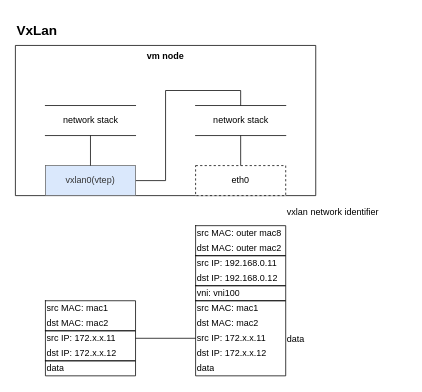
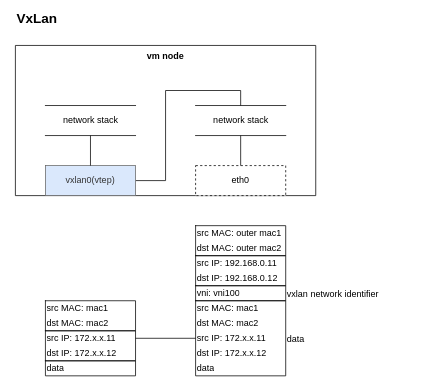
  <mxCell id="0" />
  <mxCell id="1" parent="0" />
  <mxCell id="2" value="" style="shape=table;html=1;whiteSpace=wrap;startSize=0;container=1;collapsible=0;childLayout=tableLayout;columnLines=0;rowLines=0;fontSize=16;strokeColor=default;fontColor=default;fillColor=none;align=left;" vertex="1" parent="1"><mxGeometry x="60" y="440" width="120" height="40" as="geometry" /></mxCell>
  <mxCell id="3" value="" style="shape=tableRow;horizontal=0;startSize=0;swimlaneHead=0;swimlaneBody=0;top=0;left=0;bottom=0;right=0;collapsible=0;dropTarget=0;fillColor=none;points=[[0,0.5],[1,0.5]];portConstraint=eastwest;fontSize=16;strokeColor=inherit;fontColor=default;align=left;" vertex="1" parent="2"><mxGeometry width="120" height="20" as="geometry" /></mxCell>
  <mxCell id="4" value="src IP: 172.x.x.11" style="shape=partialRectangle;html=1;whiteSpace=wrap;connectable=0;fillColor=none;top=0;left=0;bottom=0;right=0;overflow=hidden;fontSize=12;strokeColor=inherit;fontColor=default;align=left;" vertex="1" parent="3"><mxGeometry width="120" height="20" as="geometry"><mxRectangle width="120" height="20" as="alternateBounds" /></mxGeometry></mxCell>
  <mxCell id="5" style="shape=tableRow;horizontal=0;startSize=0;swimlaneHead=0;swimlaneBody=0;top=0;left=0;bottom=0;right=0;collapsible=0;dropTarget=0;fillColor=none;points=[[0,0.5],[1,0.5]];portConstraint=eastwest;fontSize=16;strokeColor=inherit;fontColor=default;align=left;" vertex="1" parent="2"><mxGeometry y="20" width="120" height="20" as="geometry" /></mxCell>
  <mxCell id="6" value="dst&amp;nbsp;IP: 172.x.x.12" style="shape=partialRectangle;html=1;whiteSpace=wrap;connectable=0;fillColor=none;top=0;left=0;bottom=0;right=0;overflow=hidden;fontSize=12;strokeColor=inherit;fontColor=default;align=left;" vertex="1" parent="5"><mxGeometry width="120" height="20" as="geometry"><mxRectangle width="120" height="20" as="alternateBounds" /></mxGeometry></mxCell>
  <mxCell id="7" value="" style="shape=table;html=1;whiteSpace=wrap;startSize=0;container=1;collapsible=0;childLayout=tableLayout;columnLines=0;rowLines=0;fontSize=16;strokeColor=default;fontColor=default;fillColor=none;align=left;" vertex="1" parent="1"><mxGeometry x="60" y="480" width="120" height="20" as="geometry" /></mxCell>
  <mxCell id="8" value="" style="shape=tableRow;horizontal=0;startSize=0;swimlaneHead=0;swimlaneBody=0;top=0;left=0;bottom=0;right=0;collapsible=0;dropTarget=0;fillColor=none;points=[[0,0.5],[1,0.5]];portConstraint=eastwest;fontSize=16;strokeColor=inherit;fontColor=default;align=left;" vertex="1" parent="7"><mxGeometry width="120" height="20" as="geometry" /></mxCell>
  <mxCell id="9" value="data" style="shape=partialRectangle;html=1;whiteSpace=wrap;connectable=0;fillColor=none;top=0;left=0;bottom=0;right=0;overflow=hidden;fontSize=12;strokeColor=inherit;fontColor=default;align=left;" vertex="1" parent="8"><mxGeometry width="120" height="20" as="geometry"><mxRectangle width="120" height="20" as="alternateBounds" /></mxGeometry></mxCell>
- <mxCell id="10" value="&lt;span style=&quot;font-size: 18px;&quot;&gt;&lt;b&gt;VxLan&lt;/b&gt;&lt;/span&gt;" style="text;html=1;strokeColor=none;fillColor=none;align=left;verticalAlign=middle;whiteSpace=wrap;rounded=0;fontSize=12;fontColor=default;" vertex="1" parent="1"><mxGeometry width="80" height="40" as="geometry" x="20" y="20" /></mxCell>
+ <mxCell id="10" value="&lt;span style=&quot;font-size: 18px;&quot;&gt;&lt;b&gt;VxLan&lt;/b&gt;&lt;/span&gt;" style="text;html=1;strokeColor=none;fillColor=none;align=left;verticalAlign=middle;whiteSpace=wrap;rounded=0;fontSize=12;fontColor=default;" vertex="1" parent="1"><mxGeometry x="20" y="5" width="80" height="40" as="geometry" /></mxCell>
  <mxCell id="11" value="" style="shape=table;html=1;whiteSpace=wrap;startSize=0;container=1;collapsible=0;childLayout=tableLayout;columnLines=0;rowLines=0;fontSize=16;strokeColor=default;fontColor=default;fillColor=none;align=left;" vertex="1" parent="1"><mxGeometry x="260" y="340" width="120" height="40" as="geometry" /></mxCell>
  <mxCell id="12" value="" style="shape=tableRow;horizontal=0;startSize=0;swimlaneHead=0;swimlaneBody=0;top=0;left=0;bottom=0;right=0;collapsible=0;dropTarget=0;fillColor=none;points=[[0,0.5],[1,0.5]];portConstraint=eastwest;fontSize=16;strokeColor=inherit;fontColor=default;align=left;" vertex="1" parent="11"><mxGeometry width="120" height="20" as="geometry" /></mxCell>
  <mxCell id="13" value="src IP: 192.168.0.11" style="shape=partialRectangle;html=1;whiteSpace=wrap;connectable=0;fillColor=none;top=0;left=0;bottom=0;right=0;overflow=hidden;fontSize=12;strokeColor=inherit;fontColor=default;align=left;" vertex="1" parent="12"><mxGeometry width="120" height="20" as="geometry"><mxRectangle width="120" height="20" as="alternateBounds" /></mxGeometry></mxCell>
  <mxCell id="14" style="shape=tableRow;horizontal=0;startSize=0;swimlaneHead=0;swimlaneBody=0;top=0;left=0;bottom=0;right=0;collapsible=0;dropTarget=0;fillColor=none;points=[[0,0.5],[1,0.5]];portConstraint=eastwest;fontSize=16;strokeColor=inherit;fontColor=default;align=left;" vertex="1" parent="11"><mxGeometry y="20" width="120" height="20" as="geometry" /></mxCell>
  <mxCell id="15" value="dst IP: 192.168.0.12" style="shape=partialRectangle;html=1;whiteSpace=wrap;connectable=0;fillColor=none;top=0;left=0;bottom=0;right=0;overflow=hidden;fontSize=12;strokeColor=inherit;fontColor=default;align=left;" vertex="1" parent="14"><mxGeometry width="120" height="20" as="geometry"><mxRectangle width="120" height="20" as="alternateBounds" /></mxGeometry></mxCell>
  <mxCell id="16" value="" style="shape=table;html=1;whiteSpace=wrap;startSize=0;container=1;collapsible=0;childLayout=tableLayout;columnLines=0;rowLines=0;fontSize=16;strokeColor=default;fontColor=default;fillColor=none;align=left;" vertex="1" parent="1"><mxGeometry x="60" y="400" width="120" height="40" as="geometry" /></mxCell>
  <mxCell id="17" value="" style="shape=tableRow;horizontal=0;startSize=0;swimlaneHead=0;swimlaneBody=0;top=0;left=0;bottom=0;right=0;collapsible=0;dropTarget=0;fillColor=none;points=[[0,0.5],[1,0.5]];portConstraint=eastwest;fontSize=16;strokeColor=inherit;fontColor=default;align=left;" vertex="1" parent="16"><mxGeometry width="120" height="20" as="geometry" /></mxCell>
  <mxCell id="18" value="src MAC: mac1" style="shape=partialRectangle;html=1;whiteSpace=wrap;connectable=0;fillColor=none;top=0;left=0;bottom=0;right=0;overflow=hidden;fontSize=12;strokeColor=inherit;fontColor=default;align=left;" vertex="1" parent="17"><mxGeometry width="120" height="20" as="geometry"><mxRectangle width="120" height="20" as="alternateBounds" /></mxGeometry></mxCell>
  <mxCell id="19" style="shape=tableRow;horizontal=0;startSize=0;swimlaneHead=0;swimlaneBody=0;top=0;left=0;bottom=0;right=0;collapsible=0;dropTarget=0;fillColor=none;points=[[0,0.5],[1,0.5]];portConstraint=eastwest;fontSize=16;strokeColor=inherit;fontColor=default;align=left;" vertex="1" parent="16"><mxGeometry y="20" width="120" height="20" as="geometry" /></mxCell>
  <mxCell id="20" value="dst MAC: mac2" style="shape=partialRectangle;html=1;whiteSpace=wrap;connectable=0;fillColor=none;top=0;left=0;bottom=0;right=0;overflow=hidden;fontSize=12;strokeColor=inherit;fontColor=default;align=left;" vertex="1" parent="19"><mxGeometry width="120" height="20" as="geometry"><mxRectangle width="120" height="20" as="alternateBounds" /></mxGeometry></mxCell>
  <mxCell id="21" value="" style="shape=table;html=1;whiteSpace=wrap;startSize=0;container=1;collapsible=0;childLayout=tableLayout;columnLines=0;rowLines=0;fontSize=16;strokeColor=default;fontColor=default;fillColor=none;align=left;" vertex="1" parent="1"><mxGeometry x="260" y="400" width="120" height="100" as="geometry" /></mxCell>
  <mxCell id="22" value="" style="shape=tableRow;horizontal=0;startSize=0;swimlaneHead=0;swimlaneBody=0;top=0;left=0;bottom=0;right=0;collapsible=0;dropTarget=0;fillColor=none;points=[[0,0.5],[1,0.5]];portConstraint=eastwest;fontSize=16;strokeColor=inherit;fontColor=default;align=left;" vertex="1" parent="21"><mxGeometry width="120" height="20" as="geometry" /></mxCell>
  <mxCell id="23" value="src MAC: mac1" style="shape=partialRectangle;html=1;whiteSpace=wrap;connectable=0;fillColor=none;top=0;left=0;bottom=0;right=0;overflow=hidden;fontSize=12;strokeColor=inherit;fontColor=default;align=left;" vertex="1" parent="22"><mxGeometry width="120" height="20" as="geometry"><mxRectangle width="120" height="20" as="alternateBounds" /></mxGeometry></mxCell>
  <mxCell id="24" style="shape=tableRow;horizontal=0;startSize=0;swimlaneHead=0;swimlaneBody=0;top=0;left=0;bottom=0;right=0;collapsible=0;dropTarget=0;fillColor=none;points=[[0,0.5],[1,0.5]];portConstraint=eastwest;fontSize=16;strokeColor=inherit;fontColor=default;align=left;" vertex="1" parent="21"><mxGeometry y="20" width="120" height="20" as="geometry" /></mxCell>
  <mxCell id="25" value="dst&amp;nbsp;MAC: mac2" style="shape=partialRectangle;html=1;whiteSpace=wrap;connectable=0;fillColor=none;top=0;left=0;bottom=0;right=0;overflow=hidden;fontSize=12;strokeColor=inherit;fontColor=default;align=left;" vertex="1" parent="24"><mxGeometry width="120" height="20" as="geometry"><mxRectangle width="120" height="20" as="alternateBounds" /></mxGeometry></mxCell>
  <mxCell id="26" style="shape=tableRow;horizontal=0;startSize=0;swimlaneHead=0;swimlaneBody=0;top=0;left=0;bottom=0;right=0;collapsible=0;dropTarget=0;fillColor=none;points=[[0,0.5],[1,0.5]];portConstraint=eastwest;fontSize=16;strokeColor=inherit;fontColor=default;align=left;" vertex="1" parent="21"><mxGeometry y="40" width="120" height="20" as="geometry" /></mxCell>
  <mxCell id="27" value="src IP: 172.x.x.11" style="shape=partialRectangle;html=1;whiteSpace=wrap;connectable=0;fillColor=none;top=0;left=0;bottom=0;right=0;overflow=hidden;fontSize=12;strokeColor=inherit;fontColor=default;align=left;" vertex="1" parent="26"><mxGeometry width="120" height="20" as="geometry"><mxRectangle width="120" height="20" as="alternateBounds" /></mxGeometry></mxCell>
  <mxCell id="28" style="shape=tableRow;horizontal=0;startSize=0;swimlaneHead=0;swimlaneBody=0;top=0;left=0;bottom=0;right=0;collapsible=0;dropTarget=0;fillColor=none;points=[[0,0.5],[1,0.5]];portConstraint=eastwest;fontSize=16;strokeColor=inherit;fontColor=default;align=left;" vertex="1" parent="21"><mxGeometry y="60" width="120" height="20" as="geometry" /></mxCell>
  <mxCell id="29" value="dst&amp;nbsp;IP: 172.x.x.12" style="shape=partialRectangle;html=1;whiteSpace=wrap;connectable=0;fillColor=none;top=0;left=0;bottom=0;right=0;overflow=hidden;fontSize=12;strokeColor=inherit;fontColor=default;align=left;" vertex="1" parent="28"><mxGeometry width="120" height="20" as="geometry"><mxRectangle width="120" height="20" as="alternateBounds" /></mxGeometry></mxCell>
  <mxCell id="30" style="shape=tableRow;horizontal=0;startSize=0;swimlaneHead=0;swimlaneBody=0;top=0;left=0;bottom=0;right=0;collapsible=0;dropTarget=0;fillColor=none;points=[[0,0.5],[1,0.5]];portConstraint=eastwest;fontSize=16;strokeColor=inherit;fontColor=default;align=left;" vertex="1" parent="21"><mxGeometry y="80" width="120" height="20" as="geometry" /></mxCell>
  <mxCell id="31" value="data" style="shape=partialRectangle;html=1;whiteSpace=wrap;connectable=0;fillColor=none;top=0;left=0;bottom=0;right=0;overflow=hidden;fontSize=12;strokeColor=inherit;fontColor=default;align=left;" vertex="1" parent="30"><mxGeometry width="120" height="20" as="geometry"><mxRectangle width="120" height="20" as="alternateBounds" /></mxGeometry></mxCell>
  <mxCell id="32" value="" style="shape=table;html=1;whiteSpace=wrap;startSize=0;container=1;collapsible=0;childLayout=tableLayout;columnLines=0;rowLines=0;fontSize=16;strokeColor=default;fontColor=default;fillColor=none;align=left;" vertex="1" parent="1"><mxGeometry x="260" y="300" width="120" height="40" as="geometry" /></mxCell>
  <mxCell id="33" value="" style="shape=tableRow;horizontal=0;startSize=0;swimlaneHead=0;swimlaneBody=0;top=0;left=0;bottom=0;right=0;collapsible=0;dropTarget=0;fillColor=none;points=[[0,0.5],[1,0.5]];portConstraint=eastwest;fontSize=16;strokeColor=inherit;fontColor=default;align=left;" vertex="1" parent="32"><mxGeometry width="120" height="20" as="geometry" /></mxCell>
- <mxCell id="34" value="src MAC: outer mac8" style="shape=partialRectangle;html=1;whiteSpace=wrap;connectable=0;fillColor=none;top=0;left=0;bottom=0;right=0;overflow=hidden;fontSize=12;strokeColor=inherit;fontColor=default;align=left;" vertex="1" parent="33"><mxGeometry width="120" height="20" as="geometry"><mxRectangle width="120" height="20" as="alternateBounds" /></mxGeometry></mxCell>
+ <mxCell id="34" value="src MAC: outer mac1" style="shape=partialRectangle;html=1;whiteSpace=wrap;connectable=0;fillColor=none;top=0;left=0;bottom=0;right=0;overflow=hidden;fontSize=12;strokeColor=inherit;fontColor=default;align=left;" vertex="1" parent="33"><mxGeometry width="120" height="20" as="geometry"><mxRectangle width="120" height="20" as="alternateBounds" /></mxGeometry></mxCell>
  <mxCell id="35" style="shape=tableRow;horizontal=0;startSize=0;swimlaneHead=0;swimlaneBody=0;top=0;left=0;bottom=0;right=0;collapsible=0;dropTarget=0;fillColor=none;points=[[0,0.5],[1,0.5]];portConstraint=eastwest;fontSize=16;strokeColor=inherit;fontColor=default;align=left;" vertex="1" parent="32"><mxGeometry y="20" width="120" height="20" as="geometry" /></mxCell>
  <mxCell id="36" value="dst&amp;nbsp;MAC: outer mac2" style="shape=partialRectangle;html=1;whiteSpace=wrap;connectable=0;fillColor=none;top=0;left=0;bottom=0;right=0;overflow=hidden;fontSize=12;strokeColor=inherit;fontColor=default;align=left;" vertex="1" parent="35"><mxGeometry width="120" height="20" as="geometry"><mxRectangle width="120" height="20" as="alternateBounds" /></mxGeometry></mxCell>
  <mxCell id="37" value="&lt;font style=&quot;font-size: 12px;&quot;&gt;data&lt;/font&gt;" style="text;html=1;strokeColor=none;fillColor=none;align=left;verticalAlign=middle;whiteSpace=wrap;rounded=0;fontSize=18;fontColor=default;" vertex="1" parent="1"><mxGeometry x="380" y="400" width="40" height="100" as="geometry" /></mxCell>
  <mxCell id="38" style="edgeStyle=orthogonalEdgeStyle;rounded=0;orthogonalLoop=1;jettySize=auto;html=1;exitX=1;exitY=0.5;exitDx=0;exitDy=0;entryX=0;entryY=0.5;entryDx=0;entryDy=0;labelBackgroundColor=default;fontSize=12;fontColor=default;endArrow=none;endFill=0;" edge="1" parent="1" source="3" target="26"><mxGeometry relative="1" as="geometry" /></mxCell>
  <mxCell id="39" value="vm node" style="swimlane;startSize=0;fontColor=default;fillColor=none;verticalAlign=top;" vertex="1" parent="1"><mxGeometry y="60" width="400" height="200" as="geometry" x="20" /></mxCell>
  <mxCell id="40" style="edgeStyle=orthogonalEdgeStyle;rounded=0;orthogonalLoop=1;jettySize=auto;html=1;exitX=1;exitY=0.5;exitDx=0;exitDy=0;entryX=0.5;entryY=1;entryDx=0;entryDy=0;fontSize=12;endArrow=none;endFill=0;" edge="1" parent="39" source="41" target="47"><mxGeometry relative="1" as="geometry" /></mxCell>
  <mxCell id="41" value="vxlan0(vtep)" style="rounded=0;whiteSpace=wrap;html=1;fillColor=#dae8fc;strokeColor=#666666;fontColor=#333333;" vertex="1" parent="39"><mxGeometry x="40" y="160" width="120" height="40" as="geometry" /></mxCell>
  <mxCell id="42" style="edgeStyle=orthogonalEdgeStyle;rounded=0;orthogonalLoop=1;jettySize=auto;html=1;exitX=0.5;exitY=1;exitDx=0;exitDy=0;labelBackgroundColor=none;fontColor=default;" edge="1" parent="39"><mxGeometry relative="1" as="geometry"><mxPoint x="100" y="120" as="sourcePoint" /><mxPoint x="100" y="120" as="targetPoint" /></mxGeometry></mxCell>
  <mxCell id="43" value="eth0" style="rounded=0;whiteSpace=wrap;html=1;dashed=1;" vertex="1" parent="39"><mxGeometry x="240" y="160" width="120" height="40" as="geometry" /></mxCell>
  <mxCell id="44" style="edgeStyle=orthogonalEdgeStyle;rounded=0;orthogonalLoop=1;jettySize=auto;html=1;exitX=0.5;exitY=0;exitDx=0;exitDy=0;fontSize=12;endArrow=none;endFill=0;" edge="1" parent="39" source="45" target="41"><mxGeometry relative="1" as="geometry" /></mxCell>
  <mxCell id="45" value="network stack" style="html=1;dashed=0;whitespace=wrap;shape=partialRectangle;right=0;left=0;direction=west;fontColor=default;fillColor=none;" vertex="1" parent="39"><mxGeometry x="40" y="80" width="120" height="40" as="geometry" /></mxCell>
  <mxCell id="46" style="edgeStyle=orthogonalEdgeStyle;rounded=0;orthogonalLoop=1;jettySize=auto;html=1;entryX=0.5;entryY=0;entryDx=0;entryDy=0;endArrow=none;endFill=0;" edge="1" parent="39" source="47" target="43"><mxGeometry relative="1" as="geometry" /></mxCell>
  <mxCell id="47" value="network stack" style="html=1;dashed=0;whitespace=wrap;shape=partialRectangle;right=0;left=0;direction=west;fontColor=default;fillColor=none;" vertex="1" parent="39"><mxGeometry x="240" y="80" width="120" height="40" as="geometry" /></mxCell>
  <mxCell id="48" value="" style="shape=table;html=1;whiteSpace=wrap;startSize=0;container=1;collapsible=0;childLayout=tableLayout;columnLines=0;rowLines=0;fontSize=16;strokeColor=default;fontColor=default;fillColor=none;align=left;" vertex="1" parent="1"><mxGeometry x="260" y="380" width="120" height="20" as="geometry" /></mxCell>
  <mxCell id="49" value="" style="shape=tableRow;horizontal=0;startSize=0;swimlaneHead=0;swimlaneBody=0;top=0;left=0;bottom=0;right=0;collapsible=0;dropTarget=0;fillColor=none;points=[[0,0.5],[1,0.5]];portConstraint=eastwest;fontSize=16;strokeColor=inherit;fontColor=default;align=left;" vertex="1" parent="48"><mxGeometry width="120" height="20" as="geometry" /></mxCell>
  <mxCell id="50" value="vni: vni100" style="shape=partialRectangle;html=1;whiteSpace=wrap;connectable=0;fillColor=none;top=0;left=0;bottom=0;right=0;overflow=hidden;fontSize=12;strokeColor=inherit;fontColor=default;align=left;" vertex="1" parent="49"><mxGeometry width="120" height="20" as="geometry"><mxRectangle width="120" height="20" as="alternateBounds" /></mxGeometry></mxCell>
- <mxCell id="51" value="&lt;font style=&quot;font-size: 12px;&quot;&gt;vxlan network identifier&lt;/font&gt;" style="text;html=1;align=left;verticalAlign=middle;whiteSpace=wrap;rounded=0;fontSize=18;fillColor=none;" vertex="1" parent="1"><mxGeometry x="380" y="270" width="160" height="20" as="geometry" /></mxCell>
+ <mxCell id="51" value="&lt;font style=&quot;font-size: 12px;&quot;&gt;vxlan network identifier&lt;/font&gt;" style="text;html=1;align=left;verticalAlign=middle;whiteSpace=wrap;rounded=0;fontSize=18;fillColor=none;" vertex="1" parent="1"><mxGeometry x="380" y="380" width="160" height="20" as="geometry" /></mxCell>
